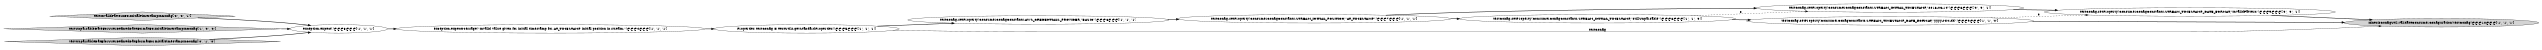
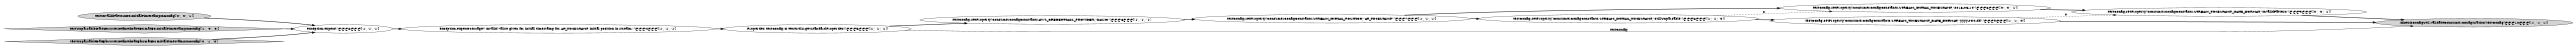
  digraph {
    rankdir=LR
    node [fillcolor=white shape=ellipse style=filled]
    edge [style=bold]
    n1 [label="testConfig.setProperty(ConsumerConfigConstants.AWS_CREDENTIALS_PROVIDER,\"BASIC\")@@@6@@@['1', '1', '1']"]
    n2 [label="testConfig.setProperty(ConsumerConfigConstants.STREAM_INITIAL_POSITION,\"AT_TIMESTAMP\")@@@7@@@['1', '1', '1']"]
    n3 [label="exception.expectMessage(\"Invalid value given for initial timestamp for AT_TIMESTAMP initial position in stream.\")@@@4@@@['1', '1', '1']"]
    n4 [label="Properties testConfig = TestUtils.getStandardProperties()@@@5@@@['1', '1', '1']"]
    n5 [label="testConfig.setProperty(ConsumerConfigConstants.STREAM_INITIAL_TIMESTAMP,\"2016-03-14\")@@@8@@@['0', '0', '1']"]
    n6 [label="testConfig.setProperty(ConsumerConfigConstants.STREAM_INITIAL_TIMESTAMP,\"stillUnparsable\")@@@8@@@['1', '1', '0']"]
    n7 [label="testConfig.setProperty(ConsumerConfigConstants.STREAM_TIMESTAMP_DATE_FORMAT,\"InvalidPattern\")@@@9@@@['0', '0', '1']"]
-   n8 [fillcolor=lightgray label="testInvalidPatternForInitialTimestampInConfig['0', '0', '1']" shape=diamond]
+   n8 [fillcolor=lightgray label="testInvalidPatternForInitialTimestampInConfig['0', '0', '1']"]
    n9 [label="exception.expect()@@@3@@@['1', '1', '1']"]
    n10 [fillcolor=lightgray label="KinesisConfigUtil.validateConsumerConfiguration(testConfig)@@@10@@@['1', '1', '1']"]
    n11 [fillcolor=lightgray label="testUnparsableDateForUserDefinedDateFormatForInitialTimestampInConfig['1', '0', '0']" shape=diamond]
    n12 [label="testConfig.setProperty(ConsumerConfigConstants.STREAM_TIMESTAMP_DATE_FORMAT,\"yyyy-MM-dd\")@@@9@@@['1', '1', '0']"]
    n13 [fillcolor=lightgray label="testUnparsableDatEforUserDefinedDatEformatForInitialTimestampInConfig['0', '1', '0']" shape=diamond]
    n1 -> n2
    n2 -> n5
    n2 -> n6
    n3 -> n4
    n4 -> n1
    n4 -> n10 [label=testConfig style=solid]
    n5 -> n7
    n6 -> n5 [label=0 style=dashed]
    n6 -> n12
    n7 -> n10
    n8 -> n9
    n9 -> n3
    n11 -> n9
    n12 -> n7 [label=0 style=dashed]
    n12 -> n10
    n13 -> n9
  }
